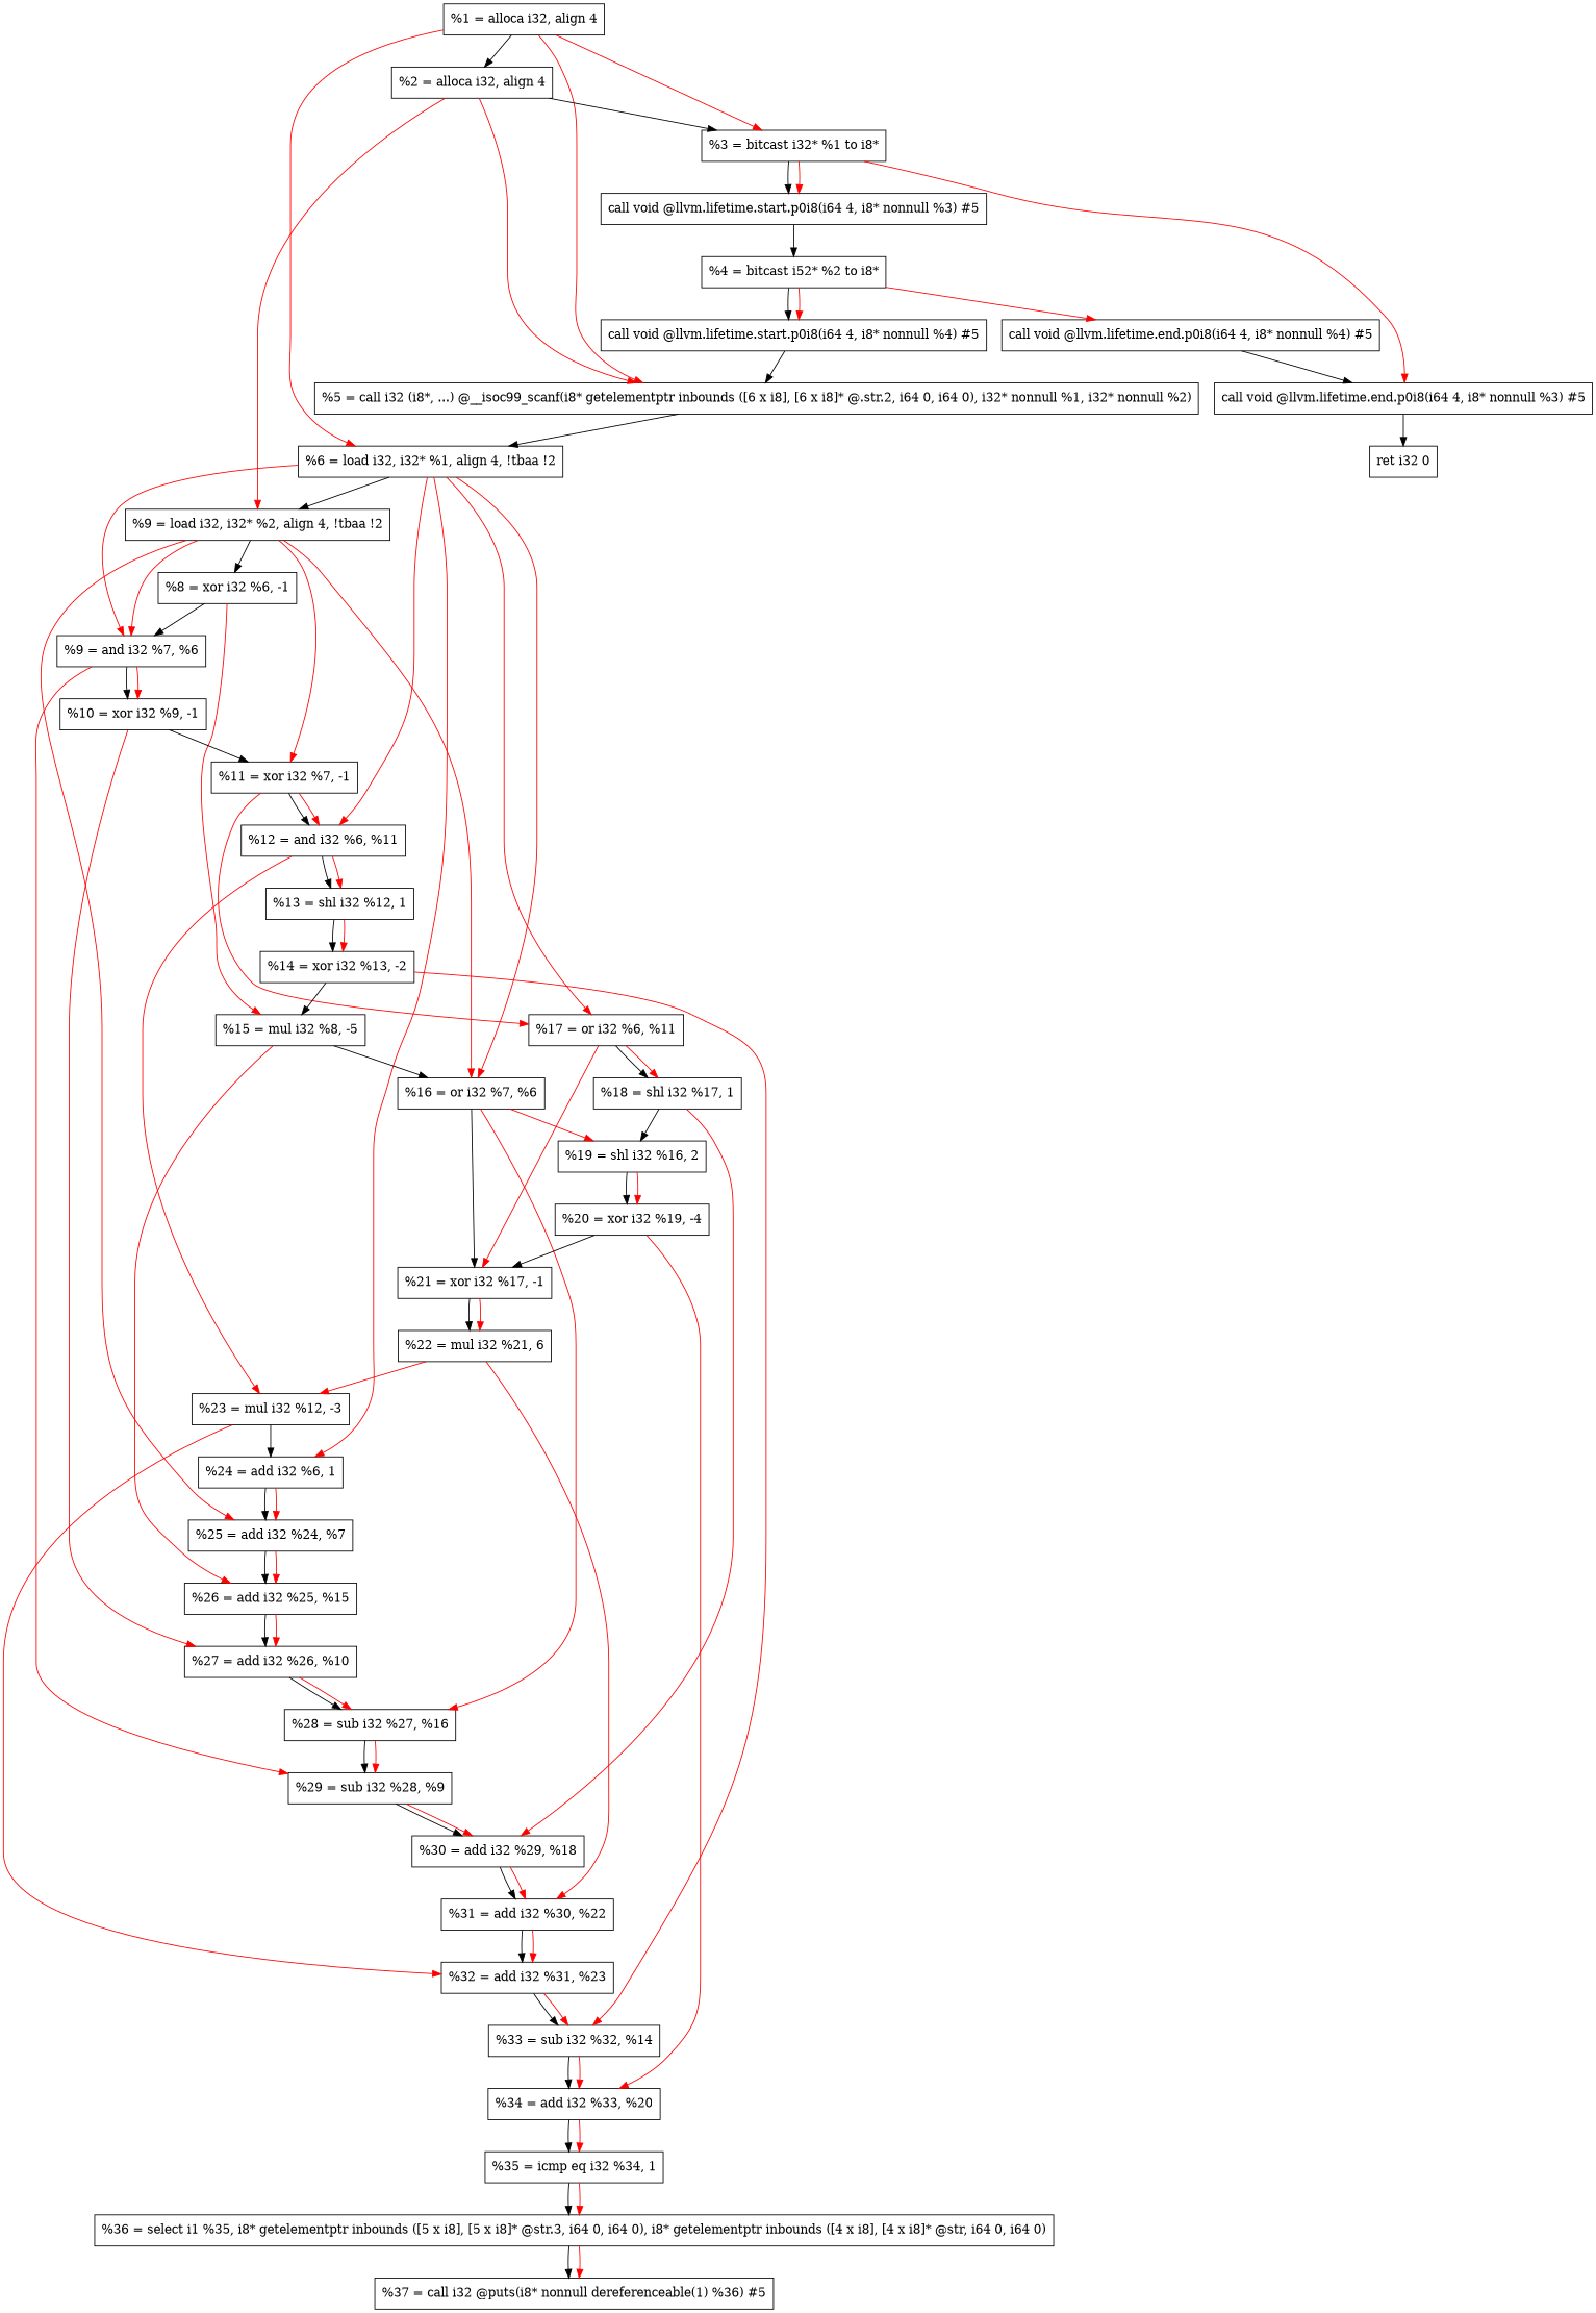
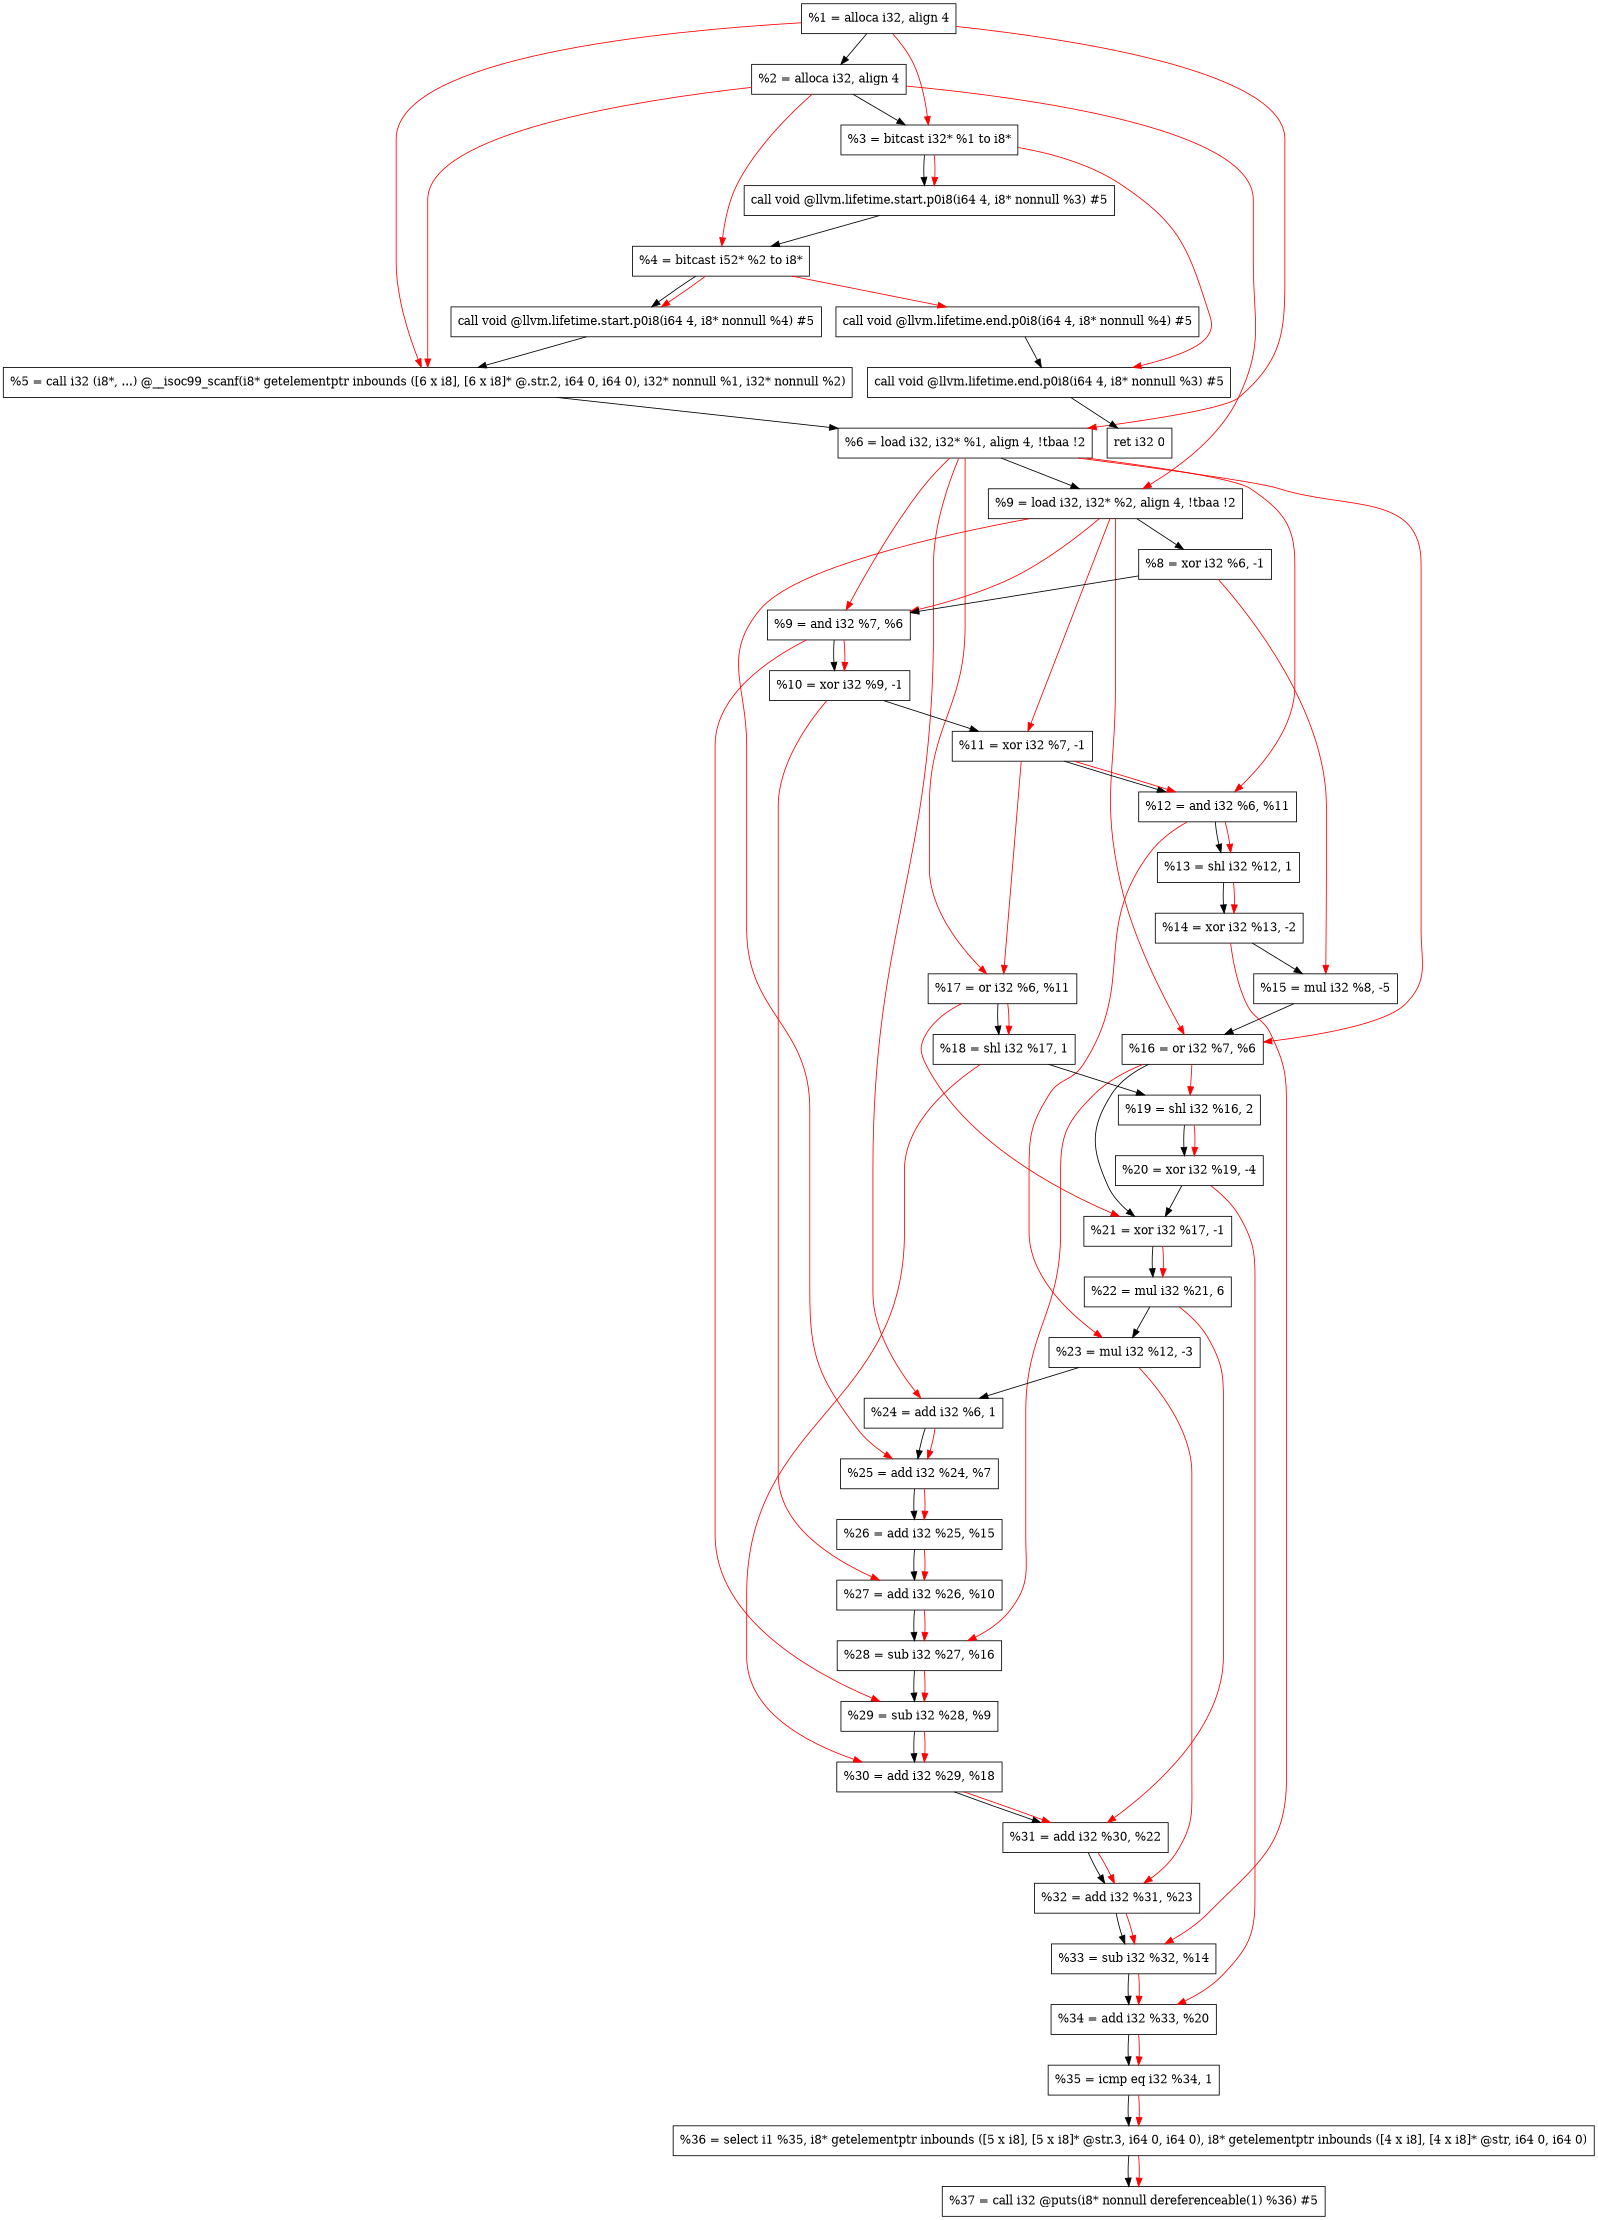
  digraph {
    node [shape=record]
    edge [color=red]
    n1 [label="  %1 = alloca i32, align 4"]
    n2 [label="  %2 = alloca i32, align 4"]
    n3 [label="  %3 = bitcast i32* %1 to i8*"]
    n4 [label="  %5 = call i32 (i8*, ...) @__isoc99_scanf(i8* getelementptr inbounds ([6 x i8], [6 x i8]* @.str.2, i64 0, i64 0), i32* nonnull %1, i32* nonnull %2)"]
    n5 [label="  %6 = load i32, i32* %1, align 4, !tbaa !2"]
    n6 [label="%4 = bitcast i52* %2 to i8*"]
    n7 [label="%9 = load i32, i32* %2, align 4, !tbaa !2"]
    n8 [label="  call void @llvm.lifetime.start.p0i8(i64 4, i8* nonnull %3) #5"]
    n9 [label="  call void @llvm.lifetime.end.p0i8(i64 4, i8* nonnull %3) #5"]
    n10 [label="  %9 = and i32 %7, %6"]
    n11 [label="  %12 = and i32 %6, %11"]
    n12 [label="  %16 = or i32 %7, %6"]
    n13 [label="  %17 = or i32 %6, %11"]
    n14 [label="  %24 = add i32 %6, 1"]
    n15 [label="  call void @llvm.lifetime.start.p0i8(i64 4, i8* nonnull %4) #5"]
    n16 [label="  call void @llvm.lifetime.end.p0i8(i64 4, i8* nonnull %4) #5"]
    n17 [label="  %8 = xor i32 %6, -1"]
    n18 [label="  %11 = xor i32 %7, -1"]
    n19 [label="  %25 = add i32 %24, %7"]
    n20 [label="  ret i32 0"]
    n21 [label="  %15 = mul i32 %8, -5"]
    n22 [label="  %10 = xor i32 %9, -1"]
    n23 [label="  %29 = sub i32 %28, %9"]
    n24 [label="  %13 = shl i32 %12, 1"]
    n25 [label="  %23 = mul i32 %12, -3"]
    n26 [label="  %19 = shl i32 %16, 2"]
    n27 [label="  %28 = sub i32 %27, %16"]
    n28 [label="  %21 = xor i32 %17, -1"]
    n29 [label="  %18 = shl i32 %17, 1"]
    n30 [label="  %26 = add i32 %25, %15"]
    n31 [label="  %27 = add i32 %26, %10"]
    n32 [label="  %30 = add i32 %29, %18"]
    n33 [label="  %14 = xor i32 %13, -2"]
    n34 [label="  %32 = add i32 %31, %23"]
    n35 [label="  %33 = sub i32 %32, %14"]
    n36 [label="  %34 = add i32 %33, %20"]
    n37 [label="  %20 = xor i32 %19, -4"]
    n38 [label="  %22 = mul i32 %21, 6"]
    n39 [label="  %31 = add i32 %30, %22"]
    n40 [label="  %35 = icmp eq i32 %34, 1"]
    n41 [label="  %36 = select i1 %35, i8* getelementptr inbounds ([5 x i8], [5 x i8]* @str.3, i64 0, i64 0), i8* getelementptr inbounds ([4 x i8], [4 x i8]* @str, i64 0, i64 0)"]
    n42 [label="  %37 = call i32 @puts(i8* nonnull dereferenceable(1) %36) #5"]
    n1 -> n2 [color=""]
    n1 -> n3
    n1 -> n4
    n1 -> n5
    n2 -> n3 [color=""]
    n2 -> n4
+   n2 -> n6
    n2 -> n7
    n3 -> n8 [color=""]
    n3 -> n8
    n3 -> n9
    n4 -> n5 [color=""]
    n5 -> n7 [color=""]
    n5 -> n10
    n5 -> n11
    n5 -> n12
    n5 -> n13
    n5 -> n14
    n6 -> n15 [color=""]
    n6 -> n15
    n6 -> n16
    n7 -> n10
    n7 -> n12
    n7 -> n17 [color=""]
    n7 -> n18
    n7 -> n19
    n8 -> n6 [color=""]
    n9 -> n20 [color=""]
    n10 -> n22 [color=""]
    n10 -> n22
    n10 -> n23
    n11 -> n24 [color=""]
    n11 -> n24
    n11 -> n25
    n12 -> n26
    n12 -> n27
    n12 -> n28 [color=""]
    n13 -> n28
    n13 -> n29 [color=""]
    n13 -> n29
    n14 -> n19 [color=""]
    n14 -> n19
    n15 -> n4 [color=""]
    n16 -> n9 [color=""]
    n17 -> n10 [color=""]
    n17 -> n21
    n18 -> n11 [color=""]
    n18 -> n11
    n18 -> n13
    n19 -> n30 [color=""]
    n19 -> n30
    n21 -> n12 [color=""]
-   n21 -> n30
    n22 -> n18 [color=""]
    n22 -> n31
    n23 -> n32 [color=""]
    n23 -> n32
    n24 -> n33 [color=""]
    n24 -> n33
    n25 -> n14 [color=""]
    n25 -> n34
    n26 -> n37 [color=""]
    n26 -> n37
    n27 -> n23 [color=""]
    n27 -> n23
    n28 -> n38 [color=""]
    n28 -> n38
    n29 -> n26 [color=""]
    n29 -> n32
    n30 -> n31 [color=""]
    n30 -> n31
    n31 -> n27 [color=""]
    n31 -> n27
    n32 -> n39 [color=""]
    n32 -> n39
    n33 -> n21 [color=""]
    n33 -> n35
    n34 -> n35 [color=""]
    n34 -> n35
    n35 -> n36 [color=""]
    n35 -> n36
    n36 -> n40 [color=""]
    n36 -> n40
    n37 -> n28 [color=""]
    n37 -> n36
-   n38 -> n25
+   n38 -> n25 [color=""]
    n38 -> n39
    n39 -> n34 [color=""]
    n39 -> n34
    n40 -> n41 [color=""]
    n40 -> n41
    n41 -> n42 [color=""]
    n41 -> n42
  }
